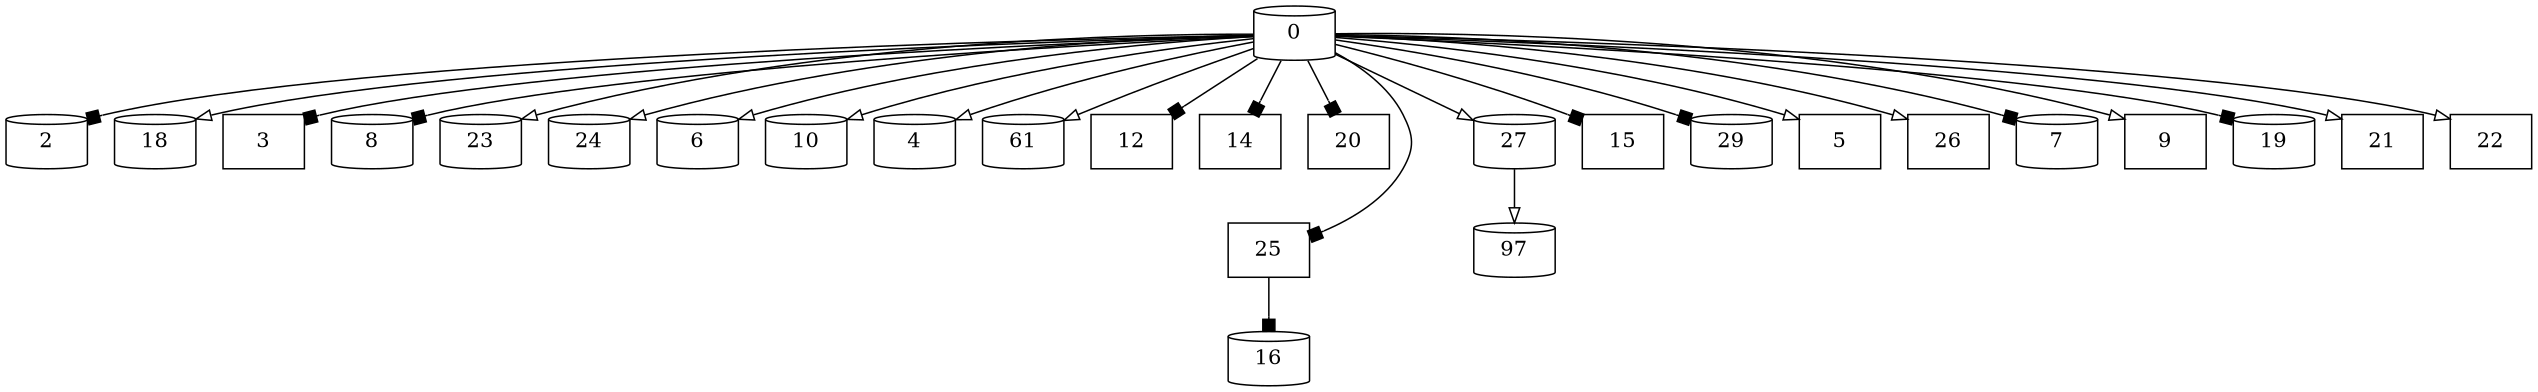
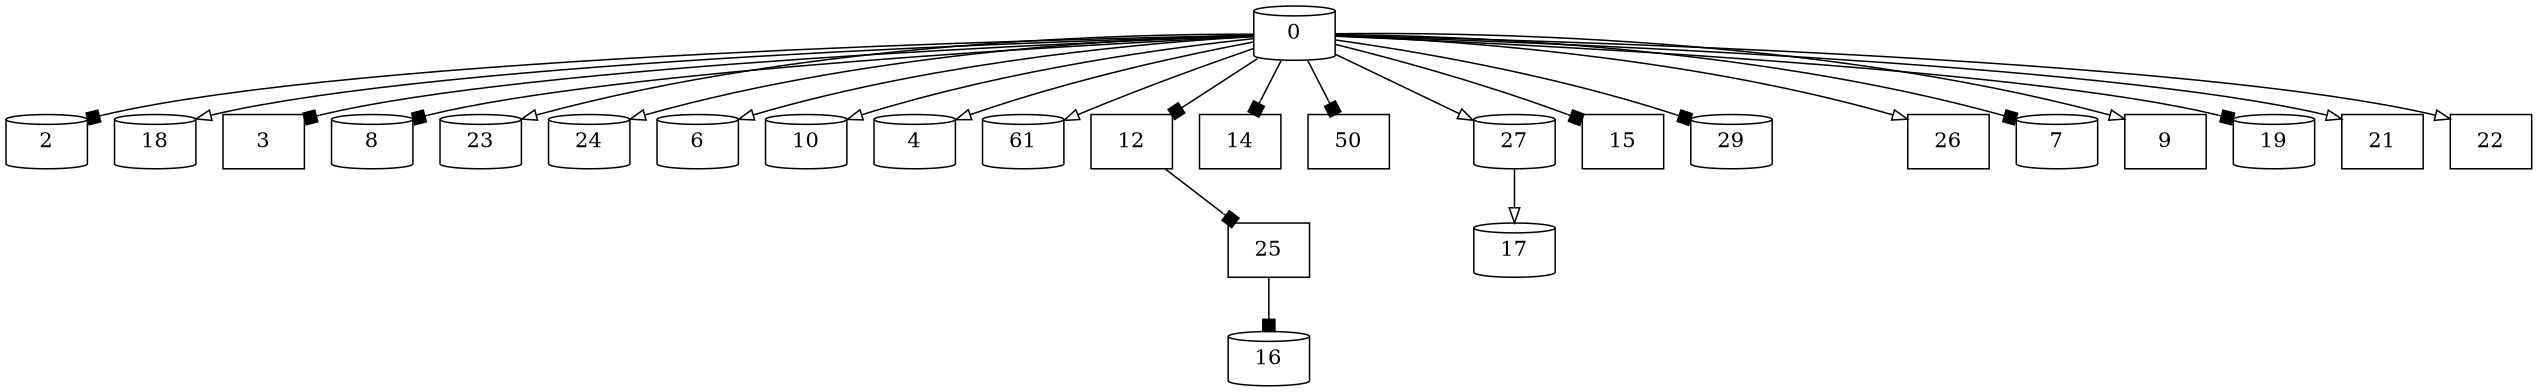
  digraph {
    "Duplicate states"=0
    GraphType=Fork
    "Max states in OPEN"=0
    Modes="120000ms; topo-ordered tasks, ; Pruning: task equivalence, fixed order ready list, ; F-value: ; Optimisation: best schedule length (SL) optimisation on equal, "
    NumberOfTasks=30
    "Pruned using list schedule length"=14971350
    "States removed from OPEN"=0
    TargetSystem="Homogeneous-2"
    "Time to schedule (ms)"=10989
    "Total idle time"=23
    "Total schedule length"=843
    "Total sequential time"=1663
    "Total states created"=52689376
    node ["Finish time"=843 Processor=0 Weight=20 shape=cylinder]
    edge [Weight=6 arrowhead=onormal]
    0 ["Finish time"=20 "Start time"=0]
    2 ["Finish time"=754 Processor=1 "Start time"=655 Weight=99]
    18 ["Finish time"=675 "Start time"=576 Weight=99]
    3 ["Finish time"=764 "Start time"=675 Weight=89 shape=box]
    8 ["Finish time"=438 Processor=1 "Start time"=349 Weight=89]
    23 ["Finish time"=349 Processor=1 "Start time"=260 Weight=89]
    24 ["Finish time"=655 Processor=1 "Start time"=566 Weight=89]
    6 ["Finish time"=517 Processor=1 "Start time"=438 Weight=79]
    10 ["Finish time"=102 Processor=1 "Start time"=23 Weight=79]
    4 ["Finish time"=240 Processor=1 "Start time"=171 Weight=69]
    n11 ["Finish time"=171 Processor=1 "Start time"=102 Weight=69 label=61]
    12 ["Finish time"=189 "Start time"=130 Weight=59 shape=box]
    14 ["Finish time"=487 "Start time"=428 Weight=59 shape=box]
-   20 ["Finish time"=823 "Start time"=764 Weight=59 shape=box]
+   20 ["Finish time"=823 "Start time"=764 Weight=59 shape=box label=50]
    25 ["Finish time"=248 "Start time"=189 Weight=59 shape=box]
    27 ["Finish time"=546 "Start time"=487 Weight=59]
    15 ["Finish time"=328 "Start time"=288 Weight=40 shape=box]
    29 ["Finish time"=388 "Start time"=348 Weight=40]
-   5 ["Finish time"=576 "Start time"=546 Weight=30 shape=box]
    26 ["Finish time"=90 "Start time"=60 Weight=30 shape=box]
    7 ["Finish time"=408 "Start time"=388]
    9 ["Finish time"=260 Processor=1 "Start time"=240 shape=box]
    19 ["Start time"=823]
    21 ["Finish time"=348 "Start time"=328 shape=box]
    22 ["Finish time"=428 "Start time"=408 shape=box]
    16 [Processor=1 "Start time"=754 Weight=89]
-   17 ["Finish time"=566 Processor=1 "Start time"=517 Weight=49 label=97]
+   17 ["Finish time"=566 Processor=1 "Start time"=517 Weight=49]
    0 -> 2 [Weight=9 arrowhead=box]
    0 -> 18 [Weight=8]
    0 -> 3 [Weight=8 arrowhead=box]
    0 -> 8 [arrowhead=box]
    0 -> 23 [Weight=5]
    0 -> 24 [Weight=7]
    0 -> 6
    0 -> 10 [Weight=3]
    0 -> 4 [Weight=4]
    0 -> n11 [Weight=3]
    0 -> 12 [Weight=4 arrowhead=box]
    0 -> 14 [Weight=7 arrowhead=box]
    0 -> 20 [Weight=9 arrowhead=box]
-   0 -> 25 [Weight=4 arrowhead=box]
+   12 -> 25 [Weight=4 arrowhead=box]
    0 -> 27 [Weight=7]
    0 -> 15 [Weight=5 arrowhead=box]
    0 -> 29 [arrowhead=box]
-   0 -> 5 [Weight=7]
    0 -> 26 [Weight=2]
    0 -> 7 [arrowhead=box]
    0 -> 9 [Weight=4]
    0 -> 19 [Weight=10 arrowhead=box]
    0 -> 21 [Weight=5]
    0 -> 22
    25 -> 16 [Weight=10 arrowhead=box]
    27 -> 17
  }
